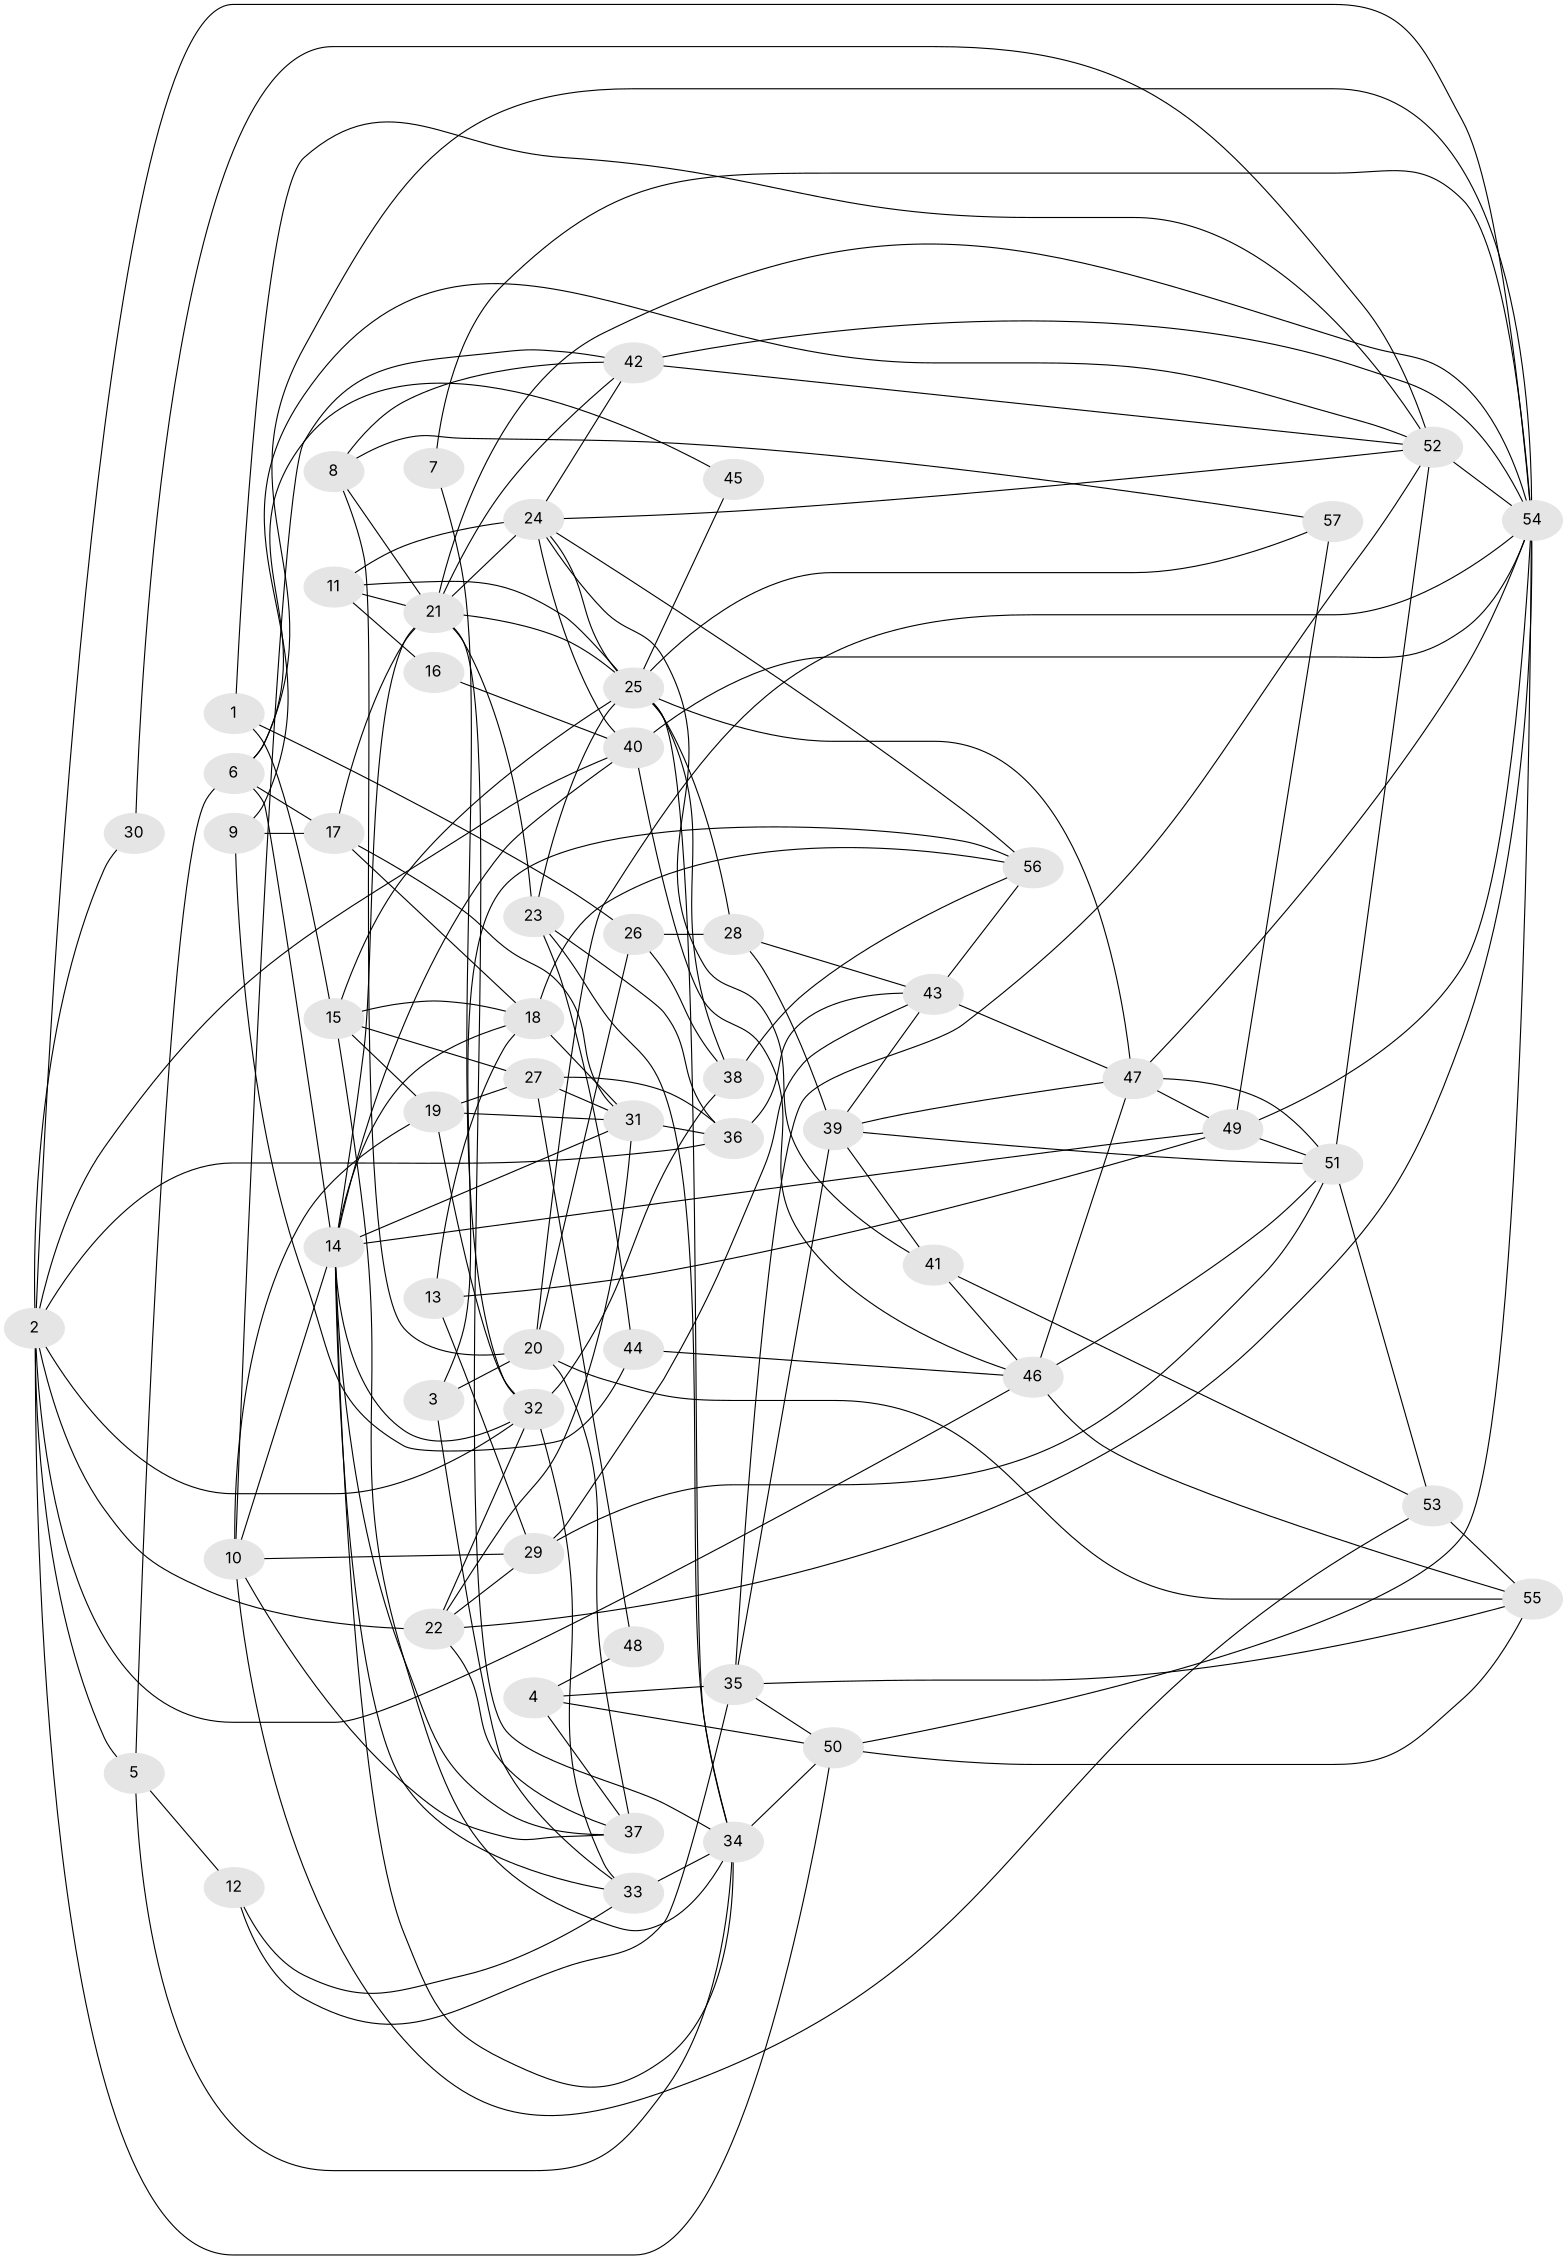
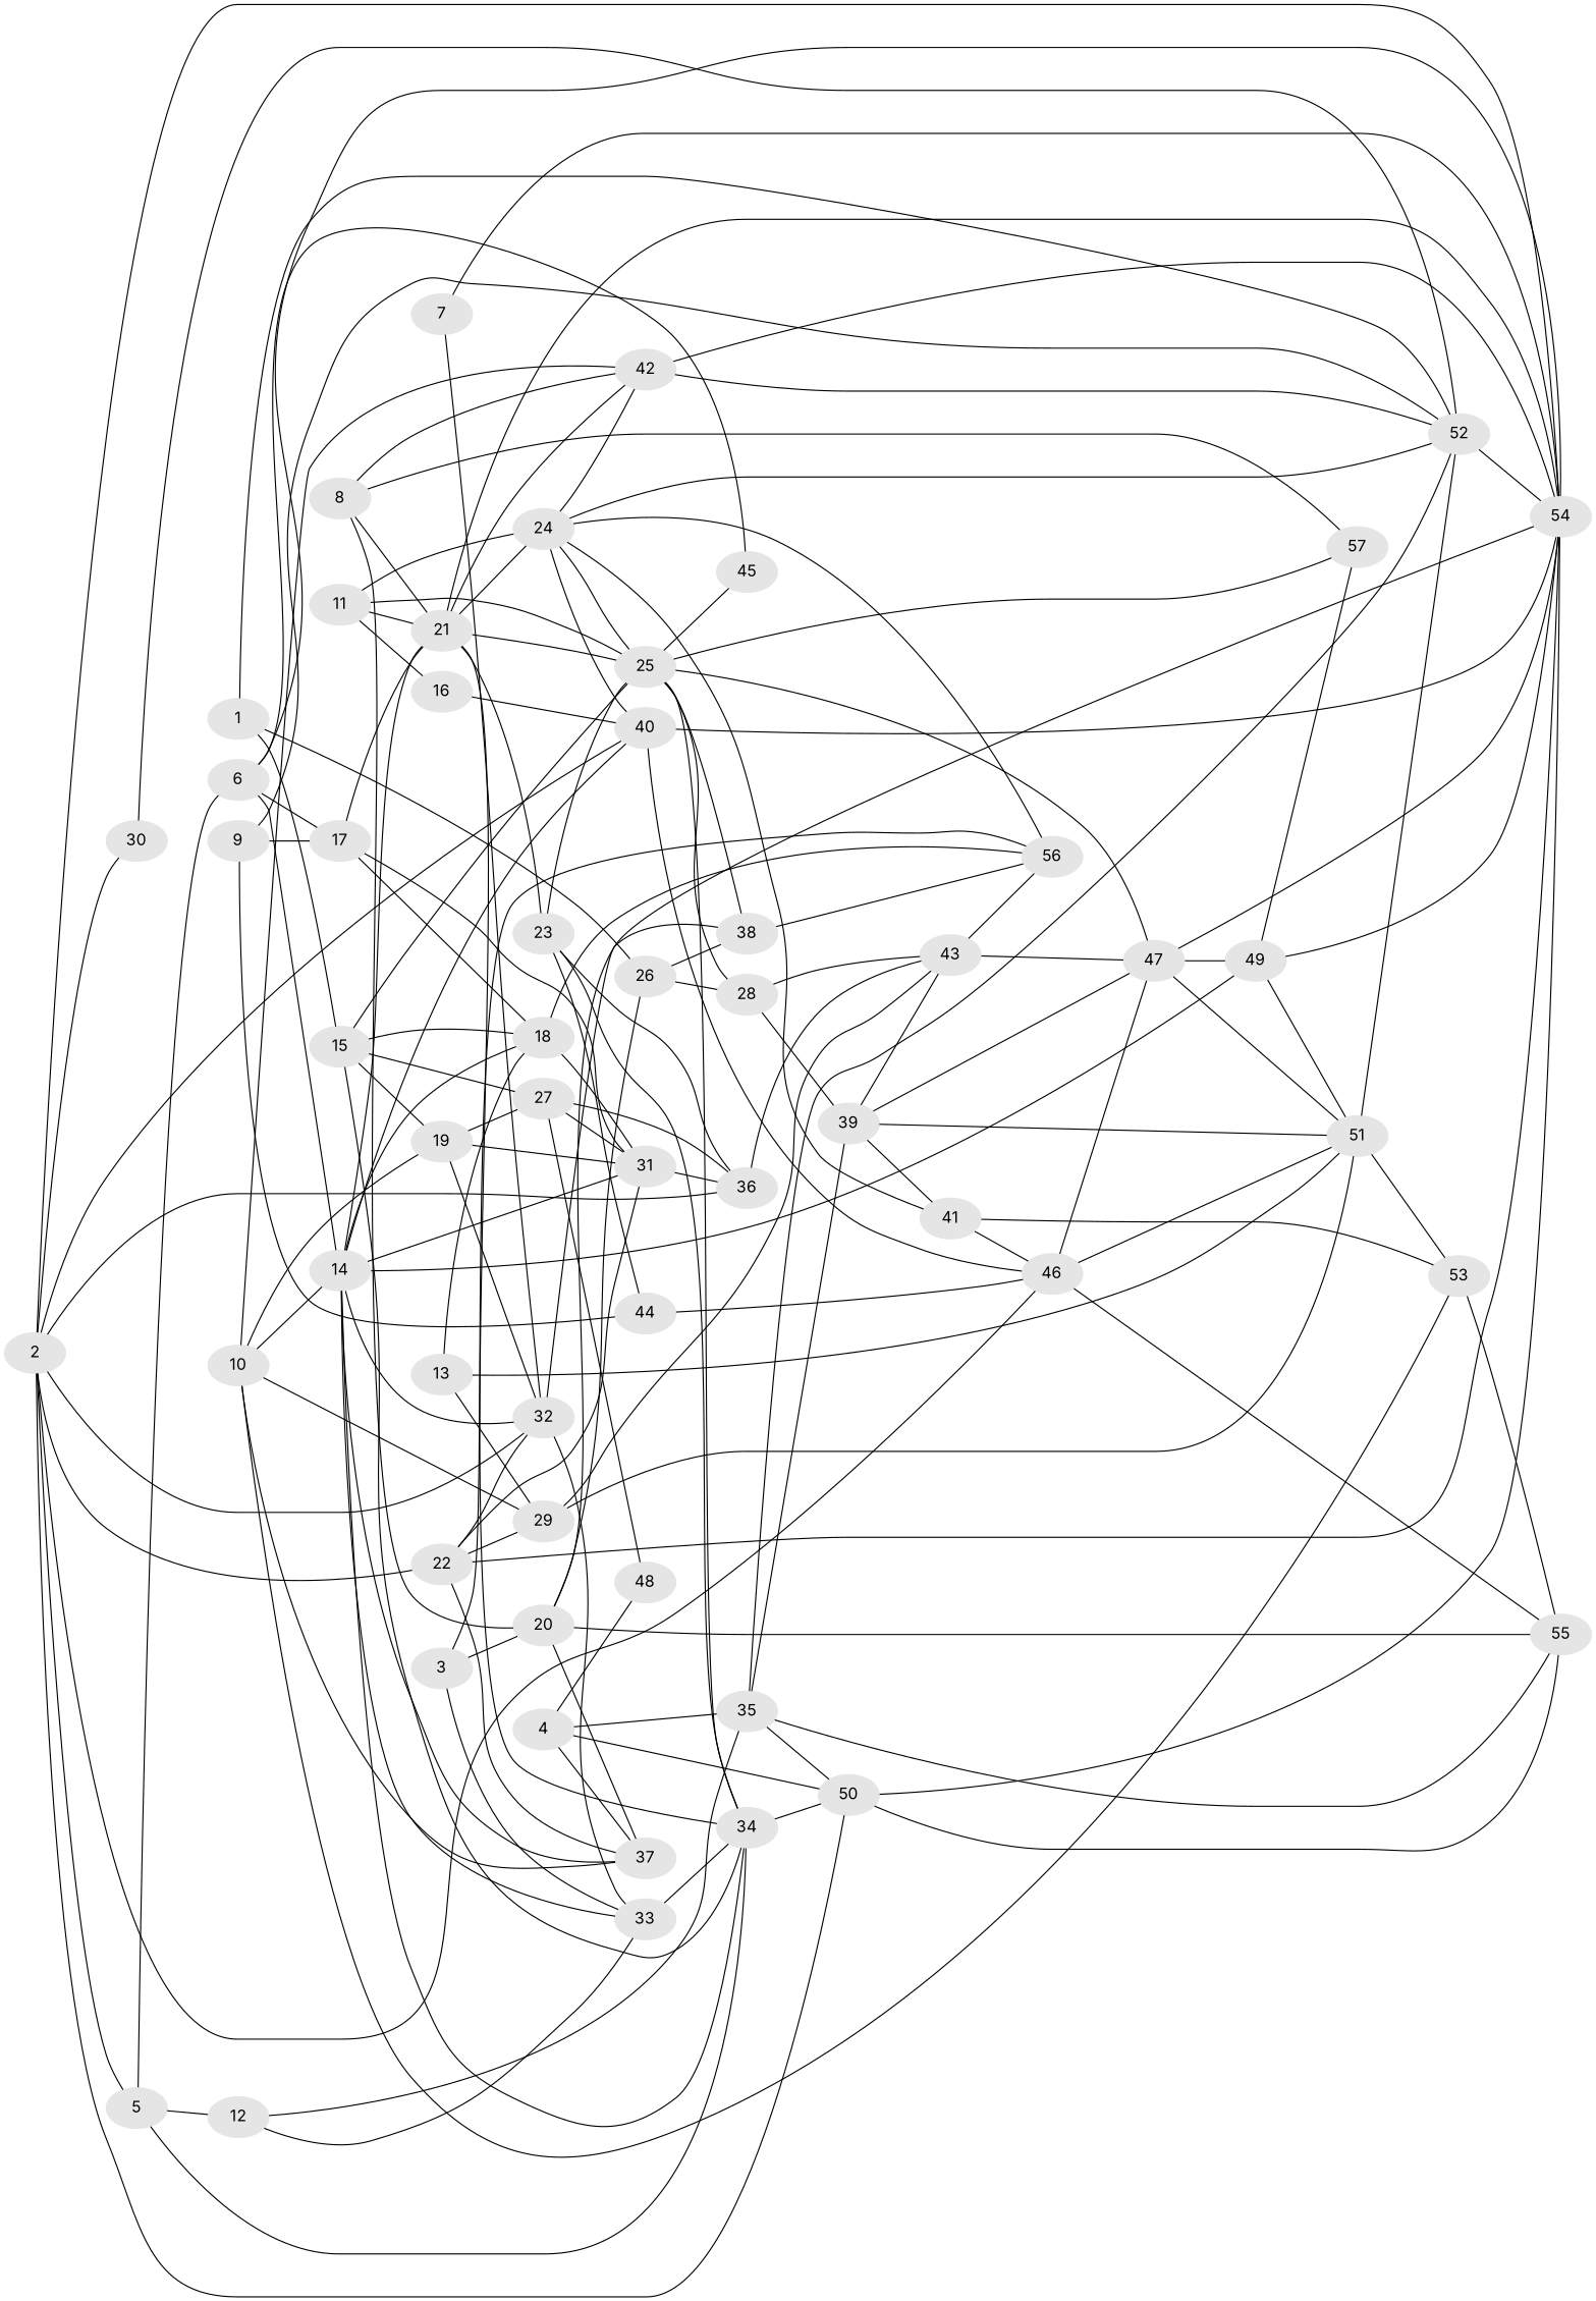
  graph {
    fontname=Inter
    rankdir=LR
    node [color=gray90 fontname=Inter style=filled]
    edge [fontname=Inter weight=1.0]
    1
    15
    26
    52
    34
    19
    25
    18
    27
    28
    38
    54
    2
    5
    22
    30
    32
    36
    40
    46
    50
    6
    12
    37
    29
    31
    33
    43
    55
    47
    51
    3
    20
    56
    4
    35
    48
    39
    14
    17
    45
    21
    49
    7
    8
    42
    57
    24
    23
    9
    44
    10
    53
    11
    16
    41
    13
    1 -- 15
    1 -- 26
    1 -- 52
    15 -- 34
    15 -- 19
    15 -- 25
    15 -- 18
    15 -- 27
    26 -- 28
    26 -- 38
    52 -- 54
    34 -- 50
    19 -- 27
    19 -- 32
    19 -- 31
    25 -- 34
    25 -- 28
    25 -- 38
    25 -- 47 [weight=2.0]
    25 -- 45
    25 -- 57
    18 -- 31
    18 -- 56
    27 -- 36
    27 -- 31
    27 -- 48 [weight=2.0]
    28 -- 43
    28 -- 39
    38 -- 56
    2 -- 54
    2 -- 5
    2 -- 22
    2 -- 30 [weight=2.0]
    2 -- 32
    2 -- 36
    2 -- 40
    2 -- 46
    2 -- 50
    5 -- 34
    5 -- 6 [weight=2.0]
    5 -- 12 [weight=2.0]
    22 -- 54
    22 -- 32
    22 -- 37
    22 -- 29
    22 -- 31
    30 -- 52
    32 -- 38
    32 -- 33
    36 -- 43
    40 -- 54 [weight=2.0]
    40 -- 46
    46 -- 55
    46 -- 47
    46 -- 51
    50 -- 54
    50 -- 55
    6 -- 54 [weight=2.0]
    6 -- 14
    6 -- 17
    6 -- 45
    12 -- 33
    12 -- 35
    29 -- 43
    29 -- 51
    31 -- 36
    33 -- 34
    43 -- 47
    43 -- 56
    47 -- 54
    47 -- 51 [weight=2.0]
    47 -- 49
    51 -- 52
    51 -- 53
    3 -- 33
    3 -- 20
    3 -- 56
    20 -- 26
    20 -- 54
    20 -- 37
    20 -- 55
    4 -- 50
    4 -- 37 [weight=2.0]
    4 -- 35
    4 -- 48
    35 -- 52
    35 -- 50
    35 -- 55
    35 -- 39
    39 -- 43
    39 -- 47
    39 -- 51
    39 -- 41
    14 -- 34
    14 -- 18
    14 -- 32
    14 -- 40
    14 -- 37
    14 -- 31
    14 -- 33
    14 -- 21
    14 -- 49
    17 -- 18
    17 -- 31
    17 -- 21
    21 -- 34
    21 -- 25
    21 -- 54
    21 -- 42
    21 -- 24
    21 -- 23
    49 -- 54
    49 -- 51
    49 -- 57
    7 -- 54
    7 -- 32
    8 -- 20
    8 -- 21
    8 -- 42
    8 -- 57
    42 -- 52
    42 -- 54
    24 -- 52
    24 -- 25
    24 -- 40
    24 -- 56
    24 -- 42
    24 -- 41
    23 -- 34
    23 -- 25
    23 -- 36
    23 -- 44
    9 -- 52
    9 -- 17
    9 -- 44
    44 -- 46
    10 -- 19
    10 -- 37
    10 -- 29
    10 -- 14
    10 -- 42
    10 -- 53
    53 -- 55
    11 -- 25
    11 -- 21
    11 -- 24
    11 -- 16
    16 -- 40
    41 -- 46
    41 -- 53
    13 -- 18 [weight=2.0]
    13 -- 29
-   13 -- 49
+   13 -- 51
  }
